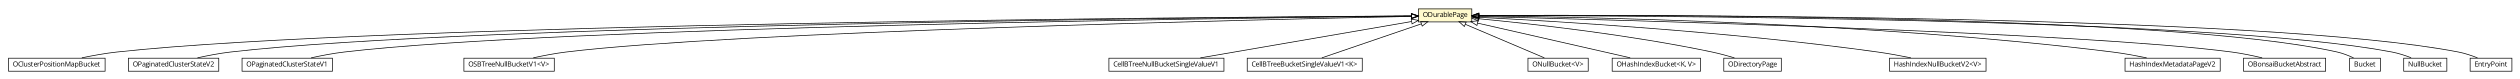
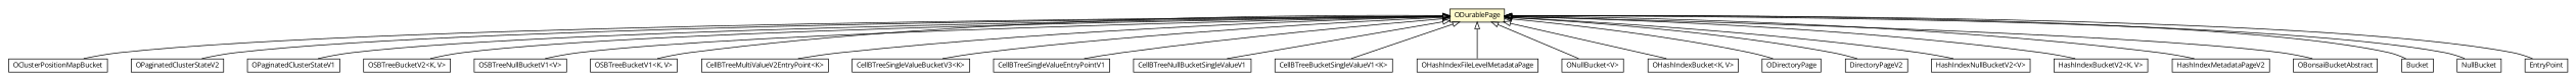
  digraph {
    fontname="Open Sans"
    nodesep=0.25
    ranksep=0.5
    node [fontcolor=black fontname="Open Sans" fontsize=10.0 shape=plaintext]
    edge [arrowtail=empty dir=back fontname="Open Sans" fontsize=10 headport=p labelfontname=Helvetica labelfontsize=10 tailport=p]
    n1 [label=<<table title="com.orientechnologies.orient.core.storage.cluster.OClusterPositionMapBucket" border="0" cellborder="1" cellspacing="0" cellpadding="2" port="p" href="../../../../cluster/OClusterPositionMapBucket.html"> 		<tr><td><table border="0" cellspacing="0" cellpadding="1"> <tr><td align="center" balign="center"> OClusterPositionMapBucket </td></tr> 		</table></td></tr> 		</table>>]
    n2 [label=<<table title="com.orientechnologies.orient.core.storage.cluster.v2.OPaginatedClusterStateV2" border="0" cellborder="1" cellspacing="0" cellpadding="2" port="p" href="../../../../cluster/v2/OPaginatedClusterStateV2.html"> 		<tr><td><table border="0" cellspacing="0" cellpadding="1"> <tr><td align="center" balign="center"> OPaginatedClusterStateV2 </td></tr> 		</table></td></tr> 		</table>>]
    n3 [label=<<table title="com.orientechnologies.orient.core.storage.cluster.v1.OPaginatedClusterStateV1" border="0" cellborder="1" cellspacing="0" cellpadding="2" port="p" href="../../../../cluster/v1/OPaginatedClusterStateV1.html"> 		<tr><td><table border="0" cellspacing="0" cellpadding="1"> <tr><td align="center" balign="center"> OPaginatedClusterStateV1 </td></tr> 		</table></td></tr> 		</table>>]
    n4 [label=<<table title="com.orientechnologies.orient.core.storage.impl.local.paginated.base.ODurablePage" border="0" cellborder="1" cellspacing="0" cellpadding="2" port="p" bgcolor="lemonChiffon" href="./ODurablePage.html"> 		<tr><td><table border="0" cellspacing="0" cellpadding="1"> <tr><td align="center" balign="center"> ODurablePage </td></tr> 		</table></td></tr> 		</table>>]
+   n5 [label=<<table title="com.orientechnologies.orient.core.storage.index.sbtree.local.v2.OSBTreeBucketV2" border="0" cellborder="1" cellspacing="0" cellpadding="2" port="p" href="../../../../index/sbtree/local/v2/OSBTreeBucketV2.html"> 		<tr><td><table border="0" cellspacing="0" cellpadding="1"> <tr><td align="center" balign="center"> OSBTreeBucketV2&lt;K, V&gt; </td></tr> 		</table></td></tr> 		</table>>]
    n6 [label=<<table title="com.orientechnologies.orient.core.storage.index.sbtree.local.v1.OSBTreeNullBucketV1" border="0" cellborder="1" cellspacing="0" cellpadding="2" port="p" href="../../../../index/sbtree/local/v1/OSBTreeNullBucketV1.html"> 		<tr><td><table border="0" cellspacing="0" cellpadding="1"> <tr><td align="center" balign="center"> OSBTreeNullBucketV1&lt;V&gt; </td></tr> 		</table></td></tr> 		</table>>]
+   n7 [label=<<table title="com.orientechnologies.orient.core.storage.index.sbtree.local.v1.OSBTreeBucketV1" border="0" cellborder="1" cellspacing="0" cellpadding="2" port="p" href="../../../../index/sbtree/local/v1/OSBTreeBucketV1.html"> 		<tr><td><table border="0" cellspacing="0" cellpadding="1"> <tr><td align="center" balign="center"> OSBTreeBucketV1&lt;K, V&gt; </td></tr> 		</table></td></tr> 		</table>>]
+   n8 [label=<<table title="com.orientechnologies.orient.core.storage.index.sbtree.multivalue.v2.CellBTreeMultiValueV2EntryPoint" border="0" cellborder="1" cellspacing="0" cellpadding="2" port="p" href="../../../../index/sbtree/multivalue/v2/CellBTreeMultiValueV2EntryPoint.html"> 		<tr><td><table border="0" cellspacing="0" cellpadding="1"> <tr><td align="center" balign="center"> CellBTreeMultiValueV2EntryPoint&lt;K&gt; </td></tr> 		</table></td></tr> 		</table>>]
+   n9 [label=<<table title="com.orientechnologies.orient.core.storage.index.sbtree.singlevalue.v3.CellBTreeSingleValueBucketV3" border="0" cellborder="1" cellspacing="0" cellpadding="2" port="p" href="../../../../index/sbtree/singlevalue/v3/CellBTreeSingleValueBucketV3.html"> 		<tr><td><table border="0" cellspacing="0" cellpadding="1"> <tr><td align="center" balign="center"> CellBTreeSingleValueBucketV3&lt;K&gt; </td></tr> 		</table></td></tr> 		</table>>]
+   n10 [label=<<table title="com.orientechnologies.orient.core.storage.index.sbtree.singlevalue.v1.CellBTreeSingleValueEntryPointV1" border="0" cellborder="1" cellspacing="0" cellpadding="2" port="p" href="../../../../index/sbtree/singlevalue/v1/CellBTreeSingleValueEntryPointV1.html"> 		<tr><td><table border="0" cellspacing="0" cellpadding="1"> <tr><td align="center" balign="center"> CellBTreeSingleValueEntryPointV1 </td></tr> 		</table></td></tr> 		</table>>]
    n11 [label=<<table title="com.orientechnologies.orient.core.storage.index.sbtree.singlevalue.v1.CellBTreeNullBucketSingleValueV1" border="0" cellborder="1" cellspacing="0" cellpadding="2" port="p" href="../../../../index/sbtree/singlevalue/v1/CellBTreeNullBucketSingleValueV1.html"> 		<tr><td><table border="0" cellspacing="0" cellpadding="1"> <tr><td align="center" balign="center"> CellBTreeNullBucketSingleValueV1 </td></tr> 		</table></td></tr> 		</table>>]
    n12 [label=<<table title="com.orientechnologies.orient.core.storage.index.sbtree.singlevalue.v1.CellBTreeBucketSingleValueV1" border="0" cellborder="1" cellspacing="0" cellpadding="2" port="p" href="../../../../index/sbtree/singlevalue/v1/CellBTreeBucketSingleValueV1.html"> 		<tr><td><table border="0" cellspacing="0" cellpadding="1"> <tr><td align="center" balign="center"> CellBTreeBucketSingleValueV1&lt;K&gt; </td></tr> 		</table></td></tr> 		</table>>]
+   n13 [label=<<table title="com.orientechnologies.orient.core.storage.index.hashindex.local.v3.OHashIndexFileLevelMetadataPage" border="0" cellborder="1" cellspacing="0" cellpadding="2" port="p" href="../../../../index/hashindex/local/v3/OHashIndexFileLevelMetadataPage.html"> 		<tr><td><table border="0" cellspacing="0" cellpadding="1"> <tr><td align="center" balign="center"> OHashIndexFileLevelMetadataPage </td></tr> 		</table></td></tr> 		</table>>]
    n14 [label=<<table title="com.orientechnologies.orient.core.storage.index.hashindex.local.v3.ONullBucket" border="0" cellborder="1" cellspacing="0" cellpadding="2" port="p" href="../../../../index/hashindex/local/v3/ONullBucket.html"> 		<tr><td><table border="0" cellspacing="0" cellpadding="1"> <tr><td align="center" balign="center"> ONullBucket&lt;V&gt; </td></tr> 		</table></td></tr> 		</table>>]
    n15 [label=<<table title="com.orientechnologies.orient.core.storage.index.hashindex.local.v3.OHashIndexBucket" border="0" cellborder="1" cellspacing="0" cellpadding="2" port="p" href="../../../../index/hashindex/local/v3/OHashIndexBucket.html"> 		<tr><td><table border="0" cellspacing="0" cellpadding="1"> <tr><td align="center" balign="center"> OHashIndexBucket&lt;K, V&gt; </td></tr> 		</table></td></tr> 		</table>>]
    n16 [label=<<table title="com.orientechnologies.orient.core.storage.index.hashindex.local.v3.ODirectoryPage" border="0" cellborder="1" cellspacing="0" cellpadding="2" port="p" href="../../../../index/hashindex/local/v3/ODirectoryPage.html"> 		<tr><td><table border="0" cellspacing="0" cellpadding="1"> <tr><td align="center" balign="center"> ODirectoryPage </td></tr> 		</table></td></tr> 		</table>>]
+   n17 [label=<<table title="com.orientechnologies.orient.core.storage.index.hashindex.local.v2.DirectoryPageV2" border="0" cellborder="1" cellspacing="0" cellpadding="2" port="p" href="../../../../index/hashindex/local/v2/DirectoryPageV2.html"> 		<tr><td><table border="0" cellspacing="0" cellpadding="1"> <tr><td align="center" balign="center"> DirectoryPageV2 </td></tr> 		</table></td></tr> 		</table>>]
    n18 [label=<<table title="com.orientechnologies.orient.core.storage.index.hashindex.local.v2.HashIndexNullBucketV2" border="0" cellborder="1" cellspacing="0" cellpadding="2" port="p" href="../../../../index/hashindex/local/v2/HashIndexNullBucketV2.html"> 		<tr><td><table border="0" cellspacing="0" cellpadding="1"> <tr><td align="center" balign="center"> HashIndexNullBucketV2&lt;V&gt; </td></tr> 		</table></td></tr> 		</table>>]
+   n19 [label=<<table title="com.orientechnologies.orient.core.storage.index.hashindex.local.v2.HashIndexBucketV2" border="0" cellborder="1" cellspacing="0" cellpadding="2" port="p" href="../../../../index/hashindex/local/v2/HashIndexBucketV2.html"> 		<tr><td><table border="0" cellspacing="0" cellpadding="1"> <tr><td align="center" balign="center"> HashIndexBucketV2&lt;K, V&gt; </td></tr> 		</table></td></tr> 		</table>>]
    n20 [label=<<table title="com.orientechnologies.orient.core.storage.index.hashindex.local.v2.HashIndexMetadataPageV2" border="0" cellborder="1" cellspacing="0" cellpadding="2" port="p" href="../../../../index/hashindex/local/v2/HashIndexMetadataPageV2.html"> 		<tr><td><table border="0" cellspacing="0" cellpadding="1"> <tr><td align="center" balign="center"> HashIndexMetadataPageV2 </td></tr> 		</table></td></tr> 		</table>>]
    n21 [label=<<table title="com.orientechnologies.orient.core.storage.index.sbtreebonsai.local.OBonsaiBucketAbstract" border="0" cellborder="1" cellspacing="0" cellpadding="2" port="p" href="../../../../index/sbtreebonsai/local/OBonsaiBucketAbstract.html"> 		<tr><td><table border="0" cellspacing="0" cellpadding="1"> <tr><td align="center" balign="center"> OBonsaiBucketAbstract </td></tr> 		</table></td></tr> 		</table>>]
    n22 [label=<<table title="com.orientechnologies.orient.core.storage.index.nkbtree.binarybtree.Bucket" border="0" cellborder="1" cellspacing="0" cellpadding="2" port="p" href="../../../../index/nkbtree/binarybtree/Bucket.html"> 		<tr><td><table border="0" cellspacing="0" cellpadding="1"> <tr><td align="center" balign="center"> Bucket </td></tr> 		</table></td></tr> 		</table>>]
    n23 [label=<<table title="com.orientechnologies.orient.core.storage.index.nkbtree.binarybtree.NullBucket" border="0" cellborder="1" cellspacing="0" cellpadding="2" port="p" href="../../../../index/nkbtree/binarybtree/NullBucket.html"> 		<tr><td><table border="0" cellspacing="0" cellpadding="1"> <tr><td align="center" balign="center"> NullBucket </td></tr> 		</table></td></tr> 		</table>>]
    n24 [label=<<table title="com.orientechnologies.orient.core.storage.index.nkbtree.binarybtree.EntryPoint" border="0" cellborder="1" cellspacing="0" cellpadding="2" port="p" href="../../../../index/nkbtree/binarybtree/EntryPoint.html"> 		<tr><td><table border="0" cellspacing="0" cellpadding="1"> <tr><td align="center" balign="center"> EntryPoint </td></tr> 		</table></td></tr> 		</table>>]
    n4 -> n1
    n4 -> n2
    n4 -> n3
+   n4 -> n5
    n4 -> n6
+   n4 -> n7
+   n4 -> n8
+   n4 -> n9
+   n4 -> n10
    n4 -> n11
    n4 -> n12
+   n4 -> n13
    n4 -> n14
    n4 -> n15
    n4 -> n16
+   n4 -> n17
    n4 -> n18
+   n4 -> n19
    n4 -> n20
    n4 -> n21
    n4 -> n22
    n4 -> n23
    n4 -> n24
  }
